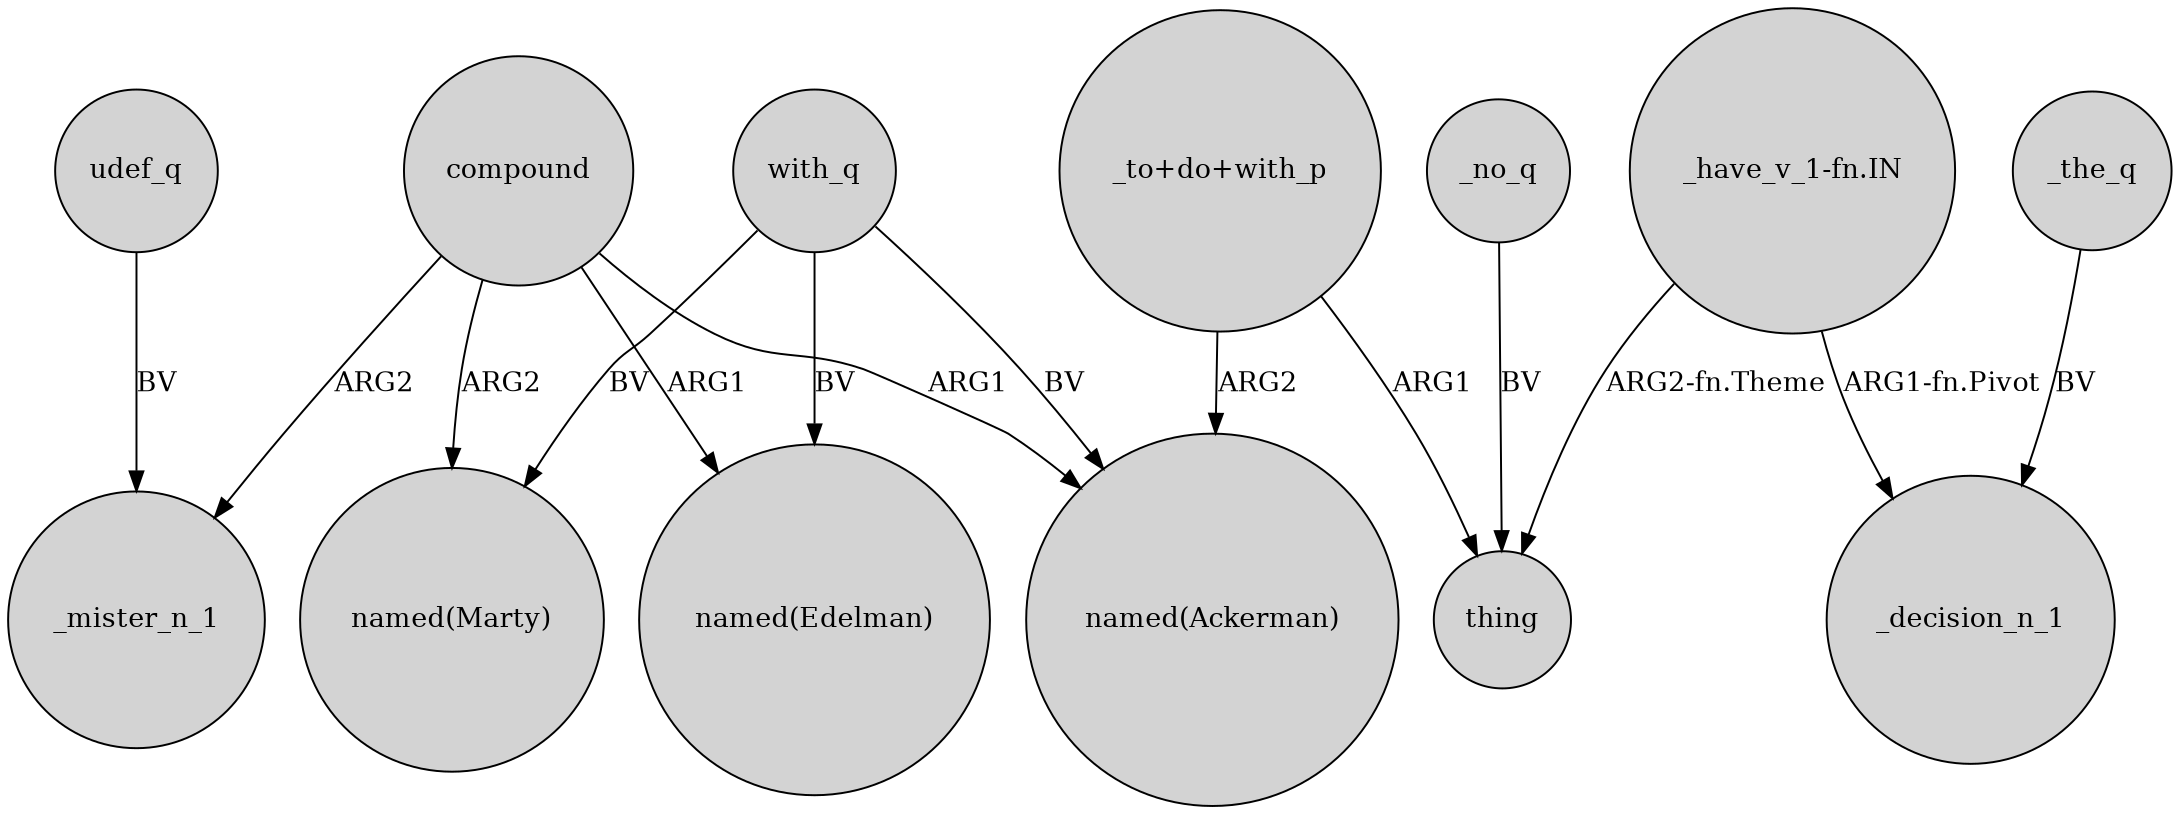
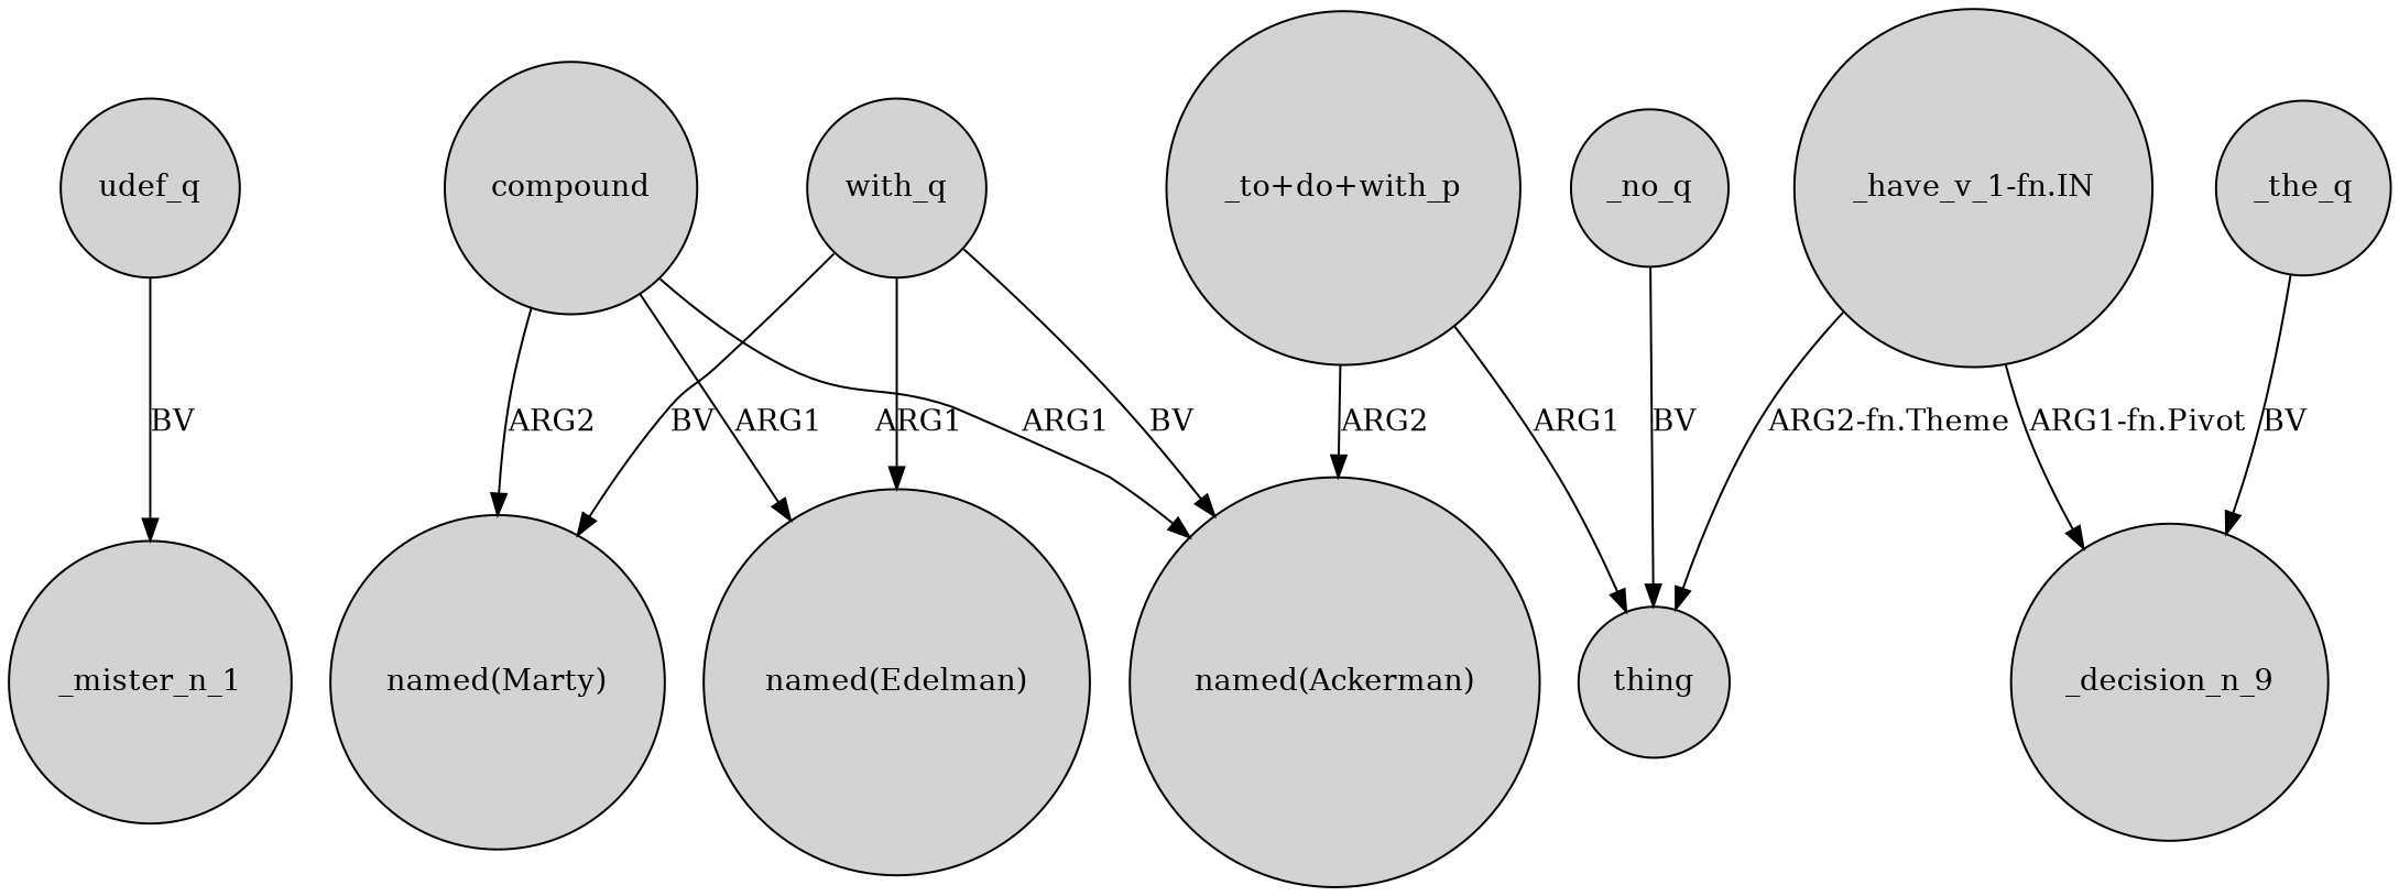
  digraph {
    node [shape=circle style=filled]
    udef_q
    _mister_n_1
    "_have_v_1-fn.IN"
-   _decision_n_1
+   _decision_n_1 [label=_decision_n_9]
    thing
    _the_q
    n7 [label=with_q]
    "named(Edelman)"
    "named(Marty)"
    "named(Ackerman)"
    compound
    _no_q
    "_to+do+with_p"
    udef_q -> _mister_n_1 [label=BV]
    "_have_v_1-fn.IN" -> _decision_n_1 [label="ARG1-fn.Pivot"]
    "_have_v_1-fn.IN" -> thing [label="ARG2-fn.Theme"]
    _the_q -> _decision_n_1 [label=BV]
-   n7 -> "named(Edelman)" [label=BV]
+   n7 -> "named(Edelman)" [label=ARG1]
    n7 -> "named(Marty)" [label=BV]
    n7 -> "named(Ackerman)" [label=BV]
-   compound -> _mister_n_1 [label=ARG2]
    compound -> "named(Edelman)" [label=ARG1]
    compound -> "named(Marty)" [label=ARG2]
    compound -> "named(Ackerman)" [label=ARG1]
    _no_q -> thing [label=BV]
    "_to+do+with_p" -> thing [label=ARG1]
    "_to+do+with_p" -> "named(Ackerman)" [label=ARG2]
  }
